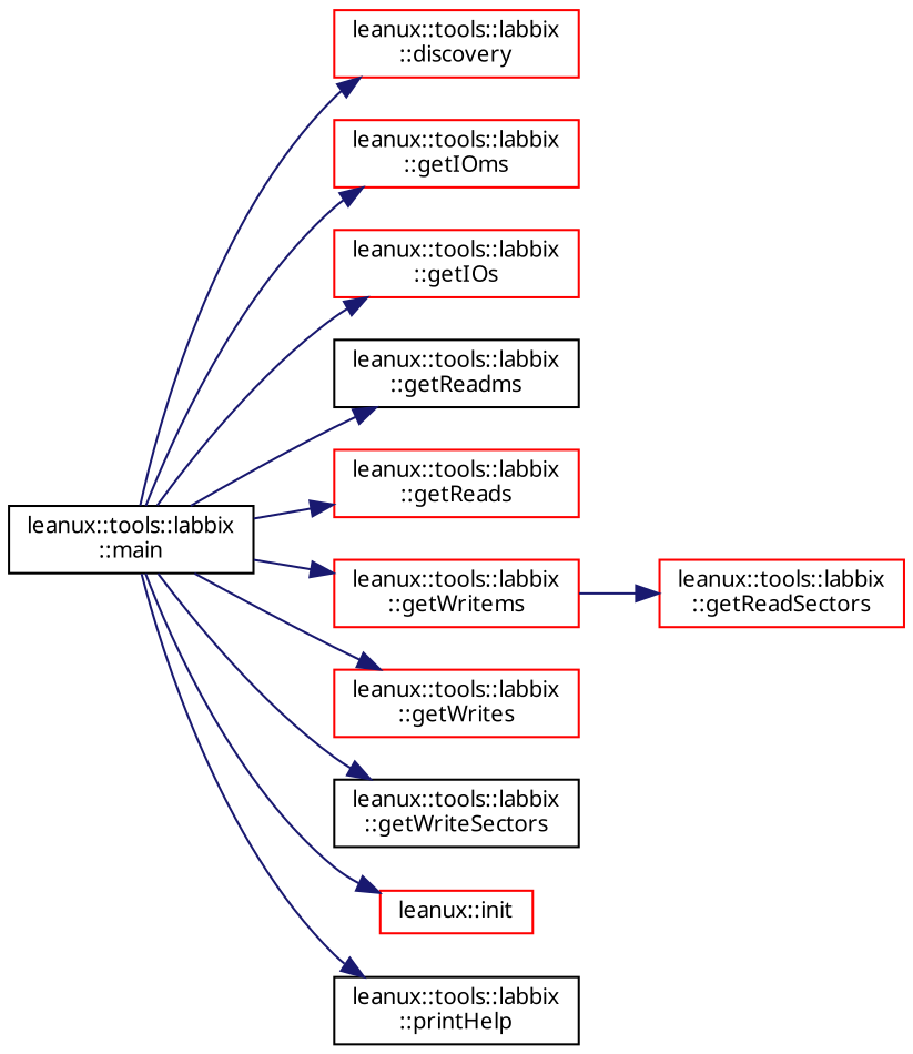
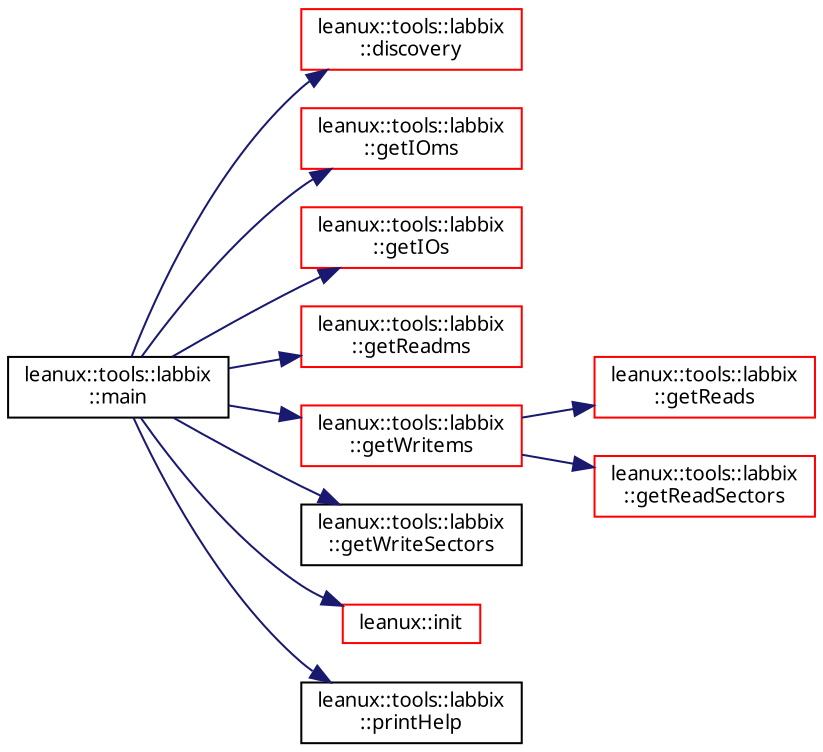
  digraph {
    fontname="Noto Sans"
    rankdir=LR
    node [color=red fontname="Noto Sans" fontsize=10 shape=record]
    edge [color=midnightblue fontname="Noto Sans" fontsize=10 labelfontname=Helvetica labelfontsize=10 style=solid]
    n1 [color=black height=0.2 label="leanux::tools::labbix\l::main" width=0.4]
    n2 [height=0.2 label="leanux::tools::labbix\l::discovery" width=0.4]
    n3 [height=0.2 label="leanux::tools::labbix\l::getIOms" width=0.4]
    n4 [height=0.2 label="leanux::tools::labbix\l::getIOs" width=0.4]
-   n5 [color=black height=0.2 label="leanux::tools::labbix\l::getReadms" width=0.4]
+   n5 [height=0.2 label="leanux::tools::labbix\l::getReadms" width=0.4]
    n6 [height=0.2 label="leanux::tools::labbix\l::getReads" width=0.4]
    n7 [height=0.2 label="leanux::tools::labbix\l::getWritems" width=0.4]
-   n8 [height=0.2 label="leanux::tools::labbix\l::getWrites" width=0.4]
    n9 [color=black height=0.2 label="leanux::tools::labbix\l::getWriteSectors" width=0.4]
    n10 [height=0.2 label="leanux::init" width=0.4]
    n11 [color=black height=0.2 label="leanux::tools::labbix\l::printHelp" width=0.4]
    n12 [height=0.2 label="leanux::tools::labbix\l::getReadSectors" width=0.4]
    n1 -> n2
    n1 -> n3
    n1 -> n4
    n1 -> n5
-   n1 -> n6
+   n7 -> n6
    n1 -> n7
-   n1 -> n8
    n1 -> n9
    n1 -> n10
    n1 -> n11
    n7 -> n12
  }
